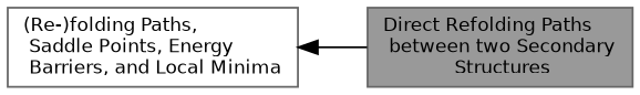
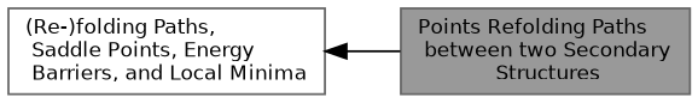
  digraph {
    rankdir=LR
    node [fontname=Helvetica fontsize=10 shape=box style=filled]
    n1 [color=grey40 fillcolor=white height=0.2 label="(Re-)folding Paths,\l Saddle Points, Energy\l Barriers, and Local Minima" width=0.4]
-   n2 [color=gray40 fillcolor=grey60 fontcolor=black height=0.2 label="Direct Refolding Paths\l between two Secondary\l Structures" width=0.4]
+   n2 [color=gray40 fillcolor=grey60 fontcolor=black height=0.2 label="Points Refolding Paths\l between two Secondary\l Structures" width=0.4]
    n1 -> n2 [dir=back fontname=Helvetica fontsize=10 labelfontname=Helvetica labelfontsize=10 shape=plaintext style=solid]
  }
